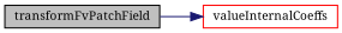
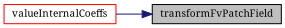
  digraph {
    rankdir=LR
    fontname="Noto Serif"
    node [fontname="Noto Serif" fontsize=10 shape=record]
    n1 [color=black fillcolor=grey75 fontcolor=black height=0.2 label=transformFvPatchField style=filled width=0.4]
    n2 [color=red height=0.2 label=valueInternalCoeffs width=0.4]
-   n1 -> n2 [color=midnightblue fontname="Noto Serif" fontsize=10 labelfontname=Helvetica labelfontsize=10 style=solid]
+   n2 -> n1 [color=midnightblue fontname="Noto Serif" fontsize=10 labelfontname=Helvetica labelfontsize=10 style=solid]
  }
